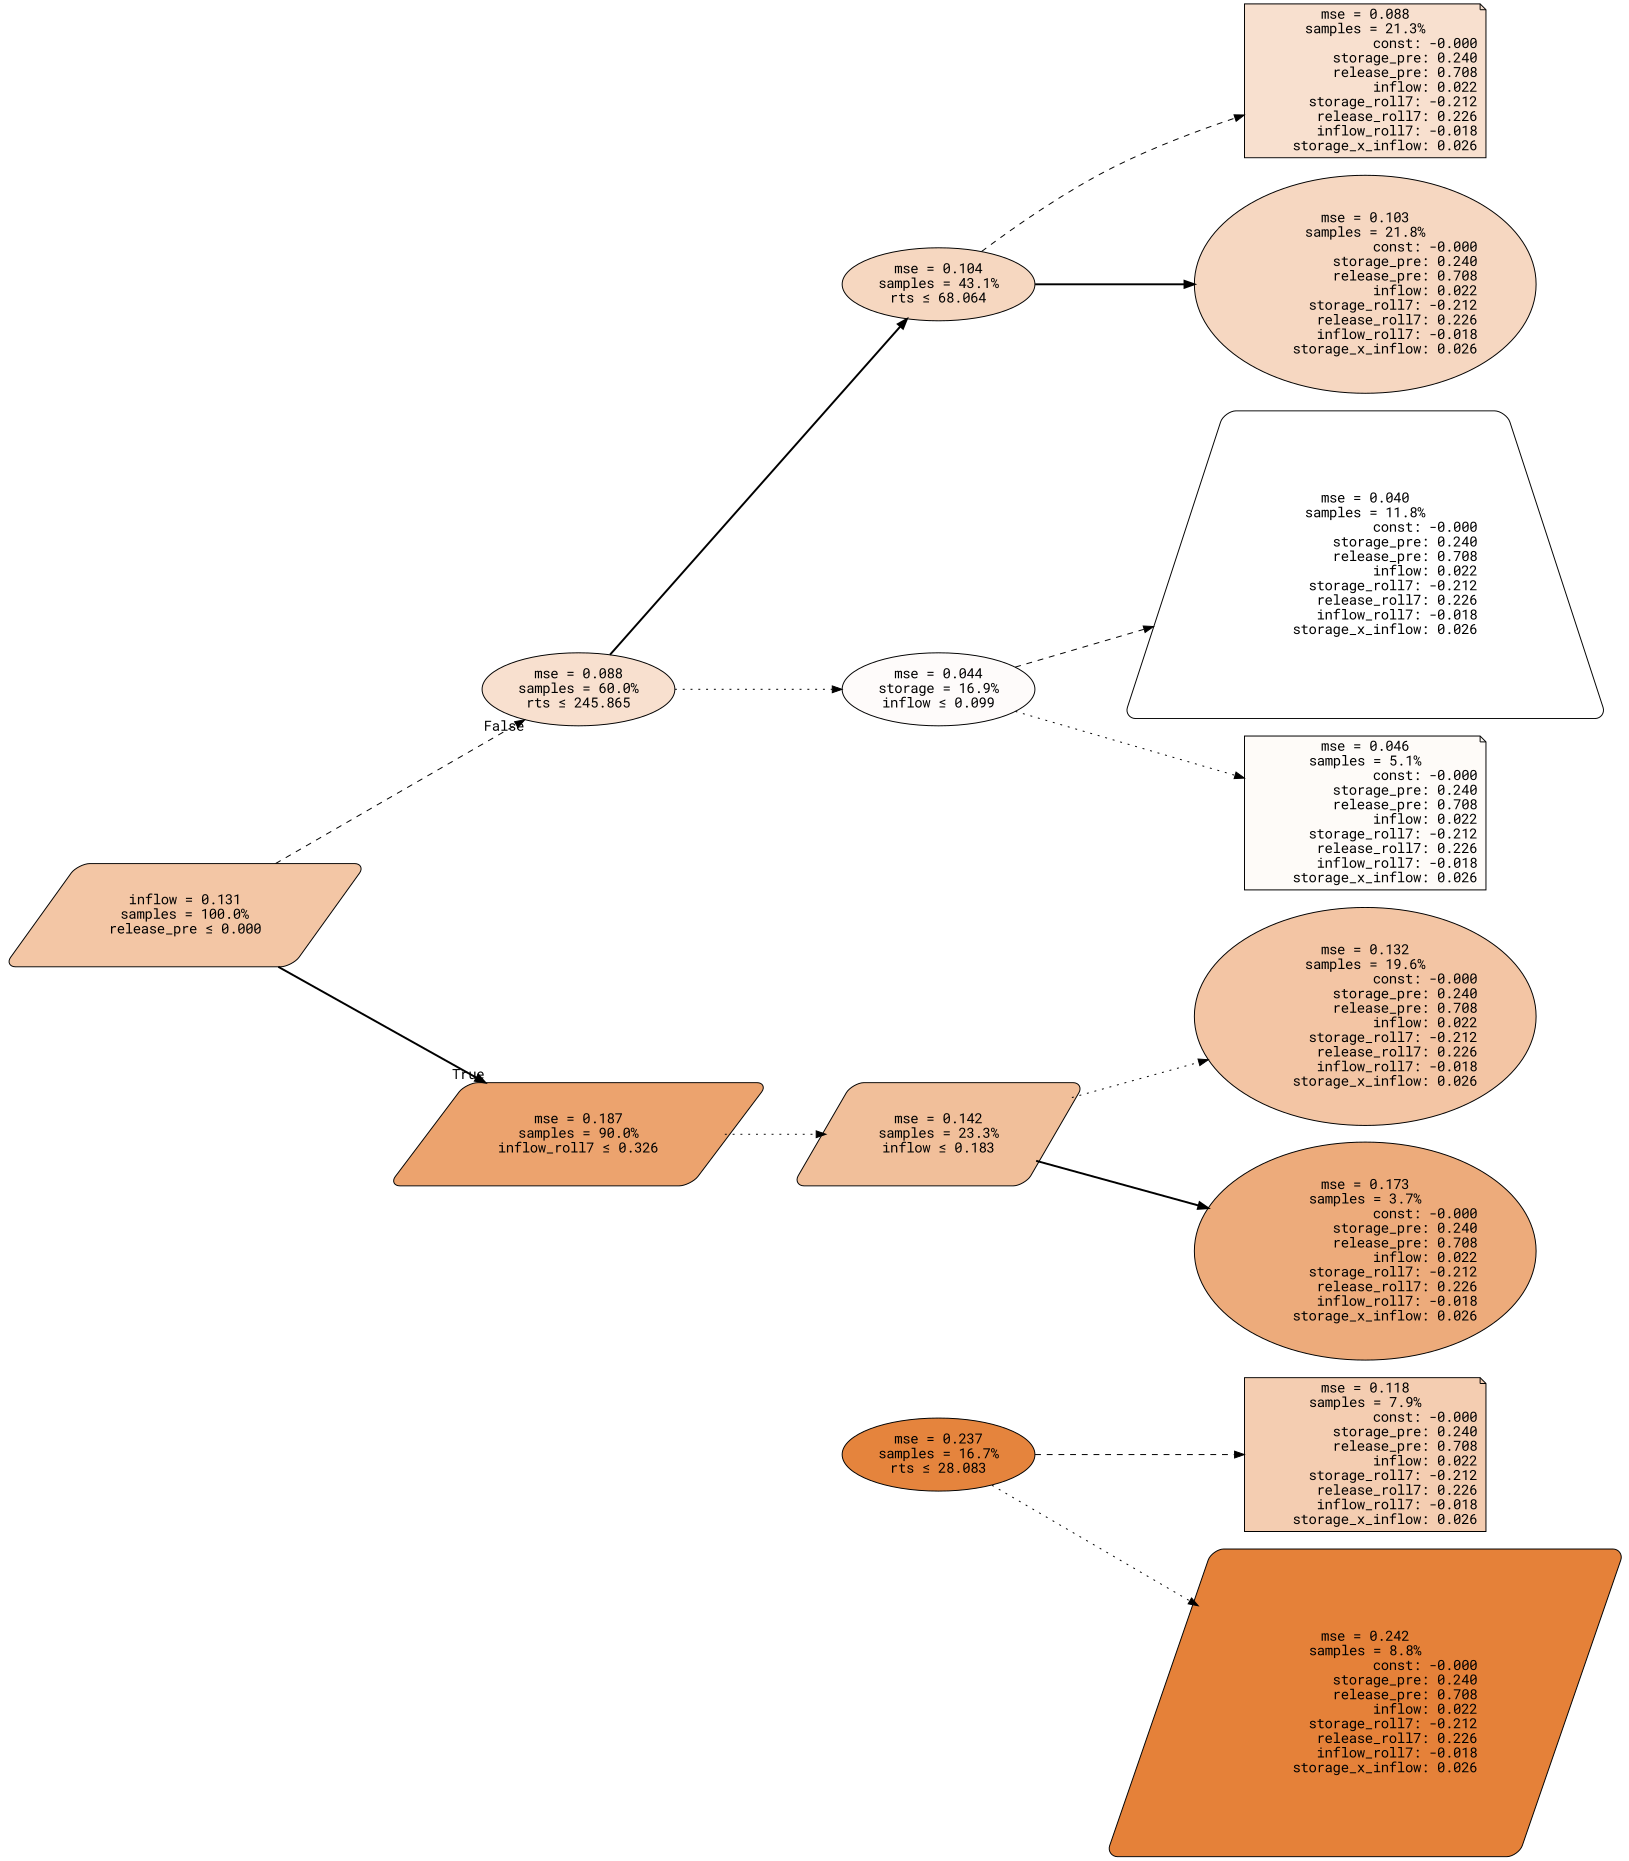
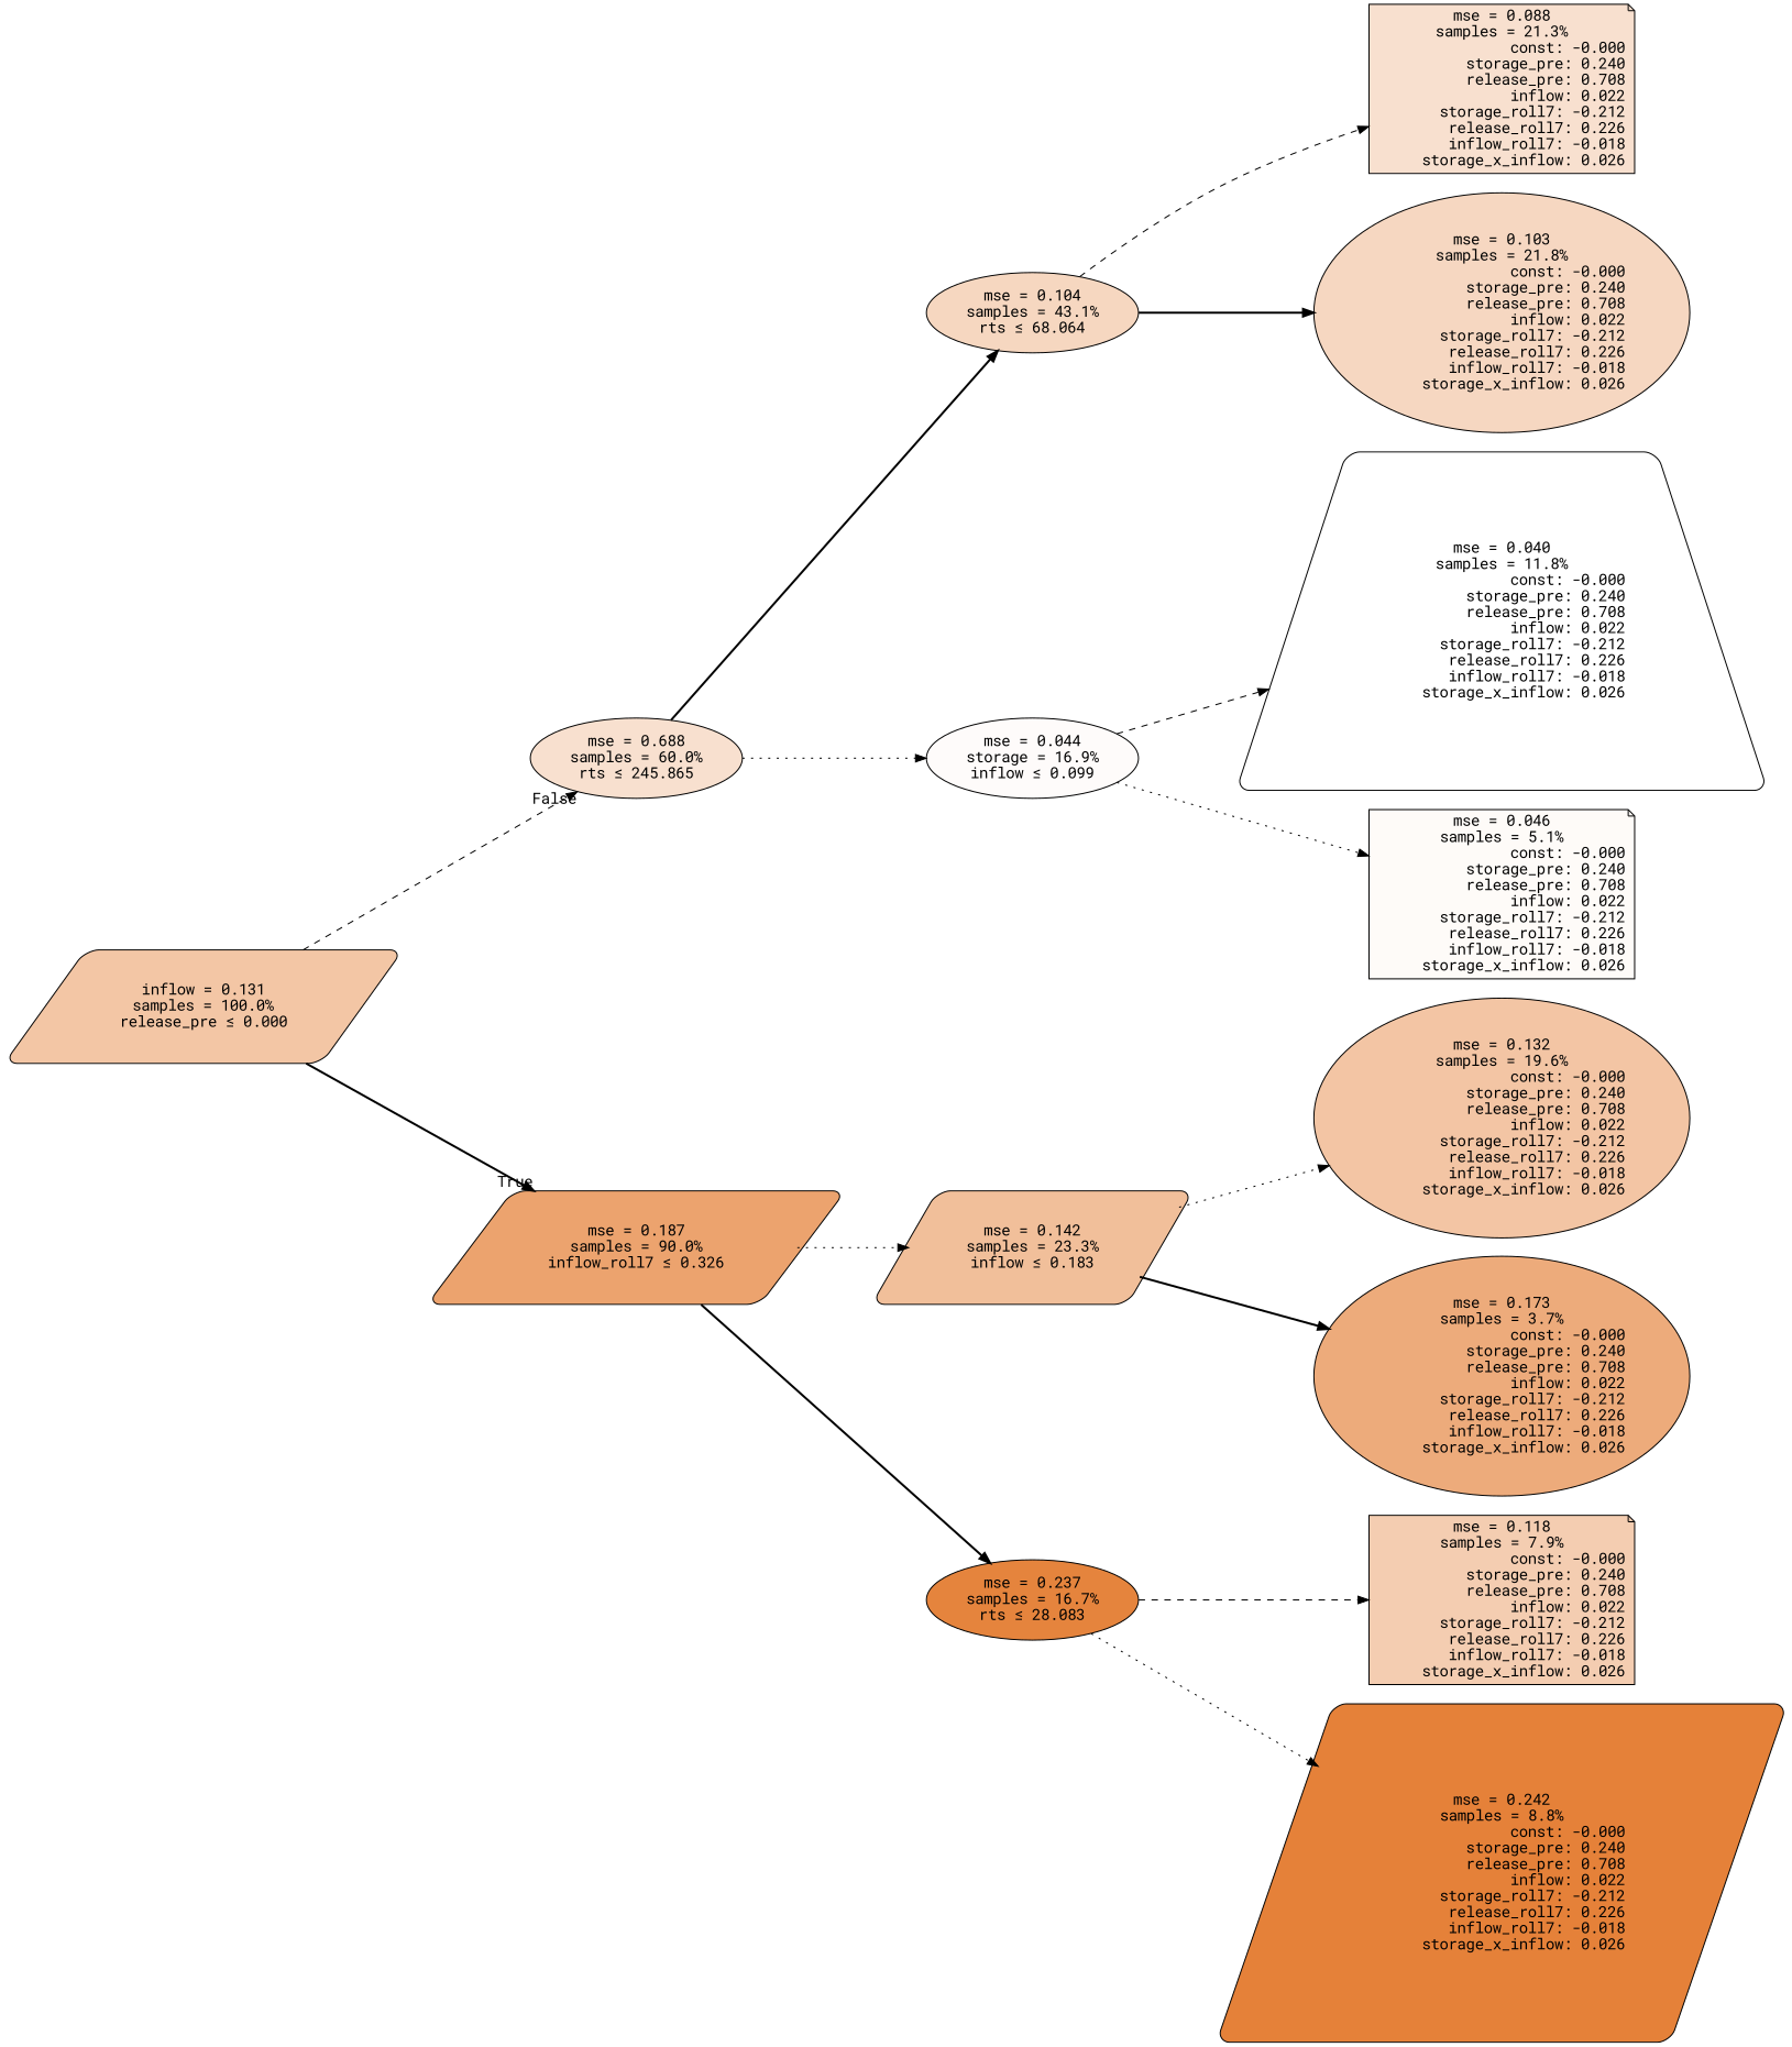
  digraph {
    fontname="Roboto Mono"
    rankdir=LR
    node [color=black fillcolor="#f8e0cf" fontname="Roboto Mono" shape=ellipse style="filled, rounded"]
    edge [fontname="Roboto Mono" style=bold]
    n1 [fillcolor="#f3c6a5" label="inflow = 0.131\nsamples = 100.0%\nrelease_pre &le; 0.000" shape=parallelogram]
-   n2 [label="mse = 0.088\nsamples = 60.0%\nrts &le; 245.865"]
+   n2 [label="mse = 0.688\nsamples = 60.0%\nrts &le; 245.865"]
    n3 [fillcolor="#eca36e" label="mse = 0.187\nsamples = 90.0%\ninflow_roll7 &le; 0.326" shape=parallelogram]
    n4 [fillcolor="#f6d7c0" label="mse = 0.104\nsamples = 43.1%\nrts &le; 68.064"]
    n5 [fillcolor="#fefbfa" label="mse = 0.044\nstorage = 16.9%\ninflow &le; 0.099"]
    n6 [fillcolor="#f1bf9a" label="mse = 0.142\nsamples = 23.3%\ninflow &le; 0.183" shape=parallelogram]
    n7 [fillcolor="#e5843d" label="mse = 0.237\nsamples = 16.7%\nrts &le; 28.083"]
    n8 [label="mse = 0.088\nsamples = 21.3%\n               const: -0.000\n          storage_pre: 0.240\n          release_pre: 0.708\n               inflow: 0.022\n       storage_roll7: -0.212\n        release_roll7: 0.226\n        inflow_roll7: -0.018\n     storage_x_inflow: 0.026" shape=note]
    n9 [fillcolor="#f6d7c1" label="mse = 0.103\nsamples = 21.8%\n               const: -0.000\n          storage_pre: 0.240\n          release_pre: 0.708\n               inflow: 0.022\n       storage_roll7: -0.212\n        release_roll7: 0.226\n        inflow_roll7: -0.018\n     storage_x_inflow: 0.026"]
    n10 [fillcolor="#ffffff" label="mse = 0.040\nsamples = 11.8%\n               const: -0.000\n          storage_pre: 0.240\n          release_pre: 0.708\n               inflow: 0.022\n       storage_roll7: -0.212\n        release_roll7: 0.226\n        inflow_roll7: -0.018\n     storage_x_inflow: 0.026" shape=trapezium]
    n11 [fillcolor="#fefbf8" label="mse = 0.046\nsamples = 5.1%\n               const: -0.000\n          storage_pre: 0.240\n          release_pre: 0.708\n               inflow: 0.022\n       storage_roll7: -0.212\n        release_roll7: 0.226\n        inflow_roll7: -0.018\n     storage_x_inflow: 0.026" shape=note]
    n12 [fillcolor="#f3c5a4" label="mse = 0.132\nsamples = 19.6%\n               const: -0.000\n          storage_pre: 0.240\n          release_pre: 0.708\n               inflow: 0.022\n       storage_roll7: -0.212\n        release_roll7: 0.226\n        inflow_roll7: -0.018\n     storage_x_inflow: 0.026"]
    n13 [fillcolor="#edab7b" label="mse = 0.173\nsamples = 3.7%\n               const: -0.000\n          storage_pre: 0.240\n          release_pre: 0.708\n               inflow: 0.022\n       storage_roll7: -0.212\n        release_roll7: 0.226\n        inflow_roll7: -0.018\n     storage_x_inflow: 0.026"]
    n14 [fillcolor="#f4cdb1" label="mse = 0.118\nsamples = 7.9%\n               const: -0.000\n          storage_pre: 0.240\n          release_pre: 0.708\n               inflow: 0.022\n       storage_roll7: -0.212\n        release_roll7: 0.226\n        inflow_roll7: -0.018\n     storage_x_inflow: 0.026" shape=note]
    n15 [fillcolor="#e58139" label="mse = 0.242\nsamples = 8.8%\n               const: -0.000\n          storage_pre: 0.240\n          release_pre: 0.708\n               inflow: 0.022\n       storage_roll7: -0.212\n        release_roll7: 0.226\n        inflow_roll7: -0.018\n     storage_x_inflow: 0.026" shape=parallelogram]
    n1 -> n2 [headlabel=False labelangle=45 labeldistance=2.5 style=dashed]
    n1 -> n3 [headlabel=True labelangle=-45 labeldistance=2.5]
    n2 -> n4
    n2 -> n5 [style=dotted]
    n3 -> n6 [style=dotted]
+   n3 -> n7
    n4 -> n8 [style=dashed]
    n4 -> n9
    n5 -> n10 [style=dashed]
    n5 -> n11 [style=dotted]
    n6 -> n12 [style=dotted]
    n6 -> n13
    n7 -> n14 [style=dashed]
    n7 -> n15 [style=dotted]
  }
